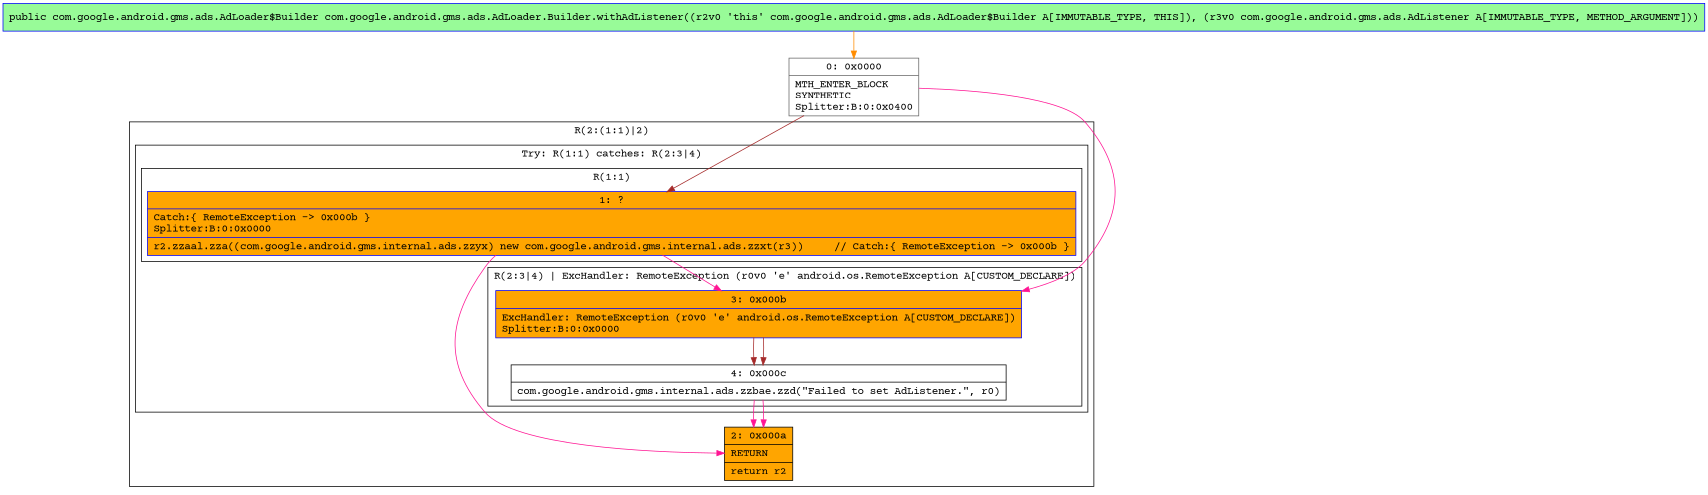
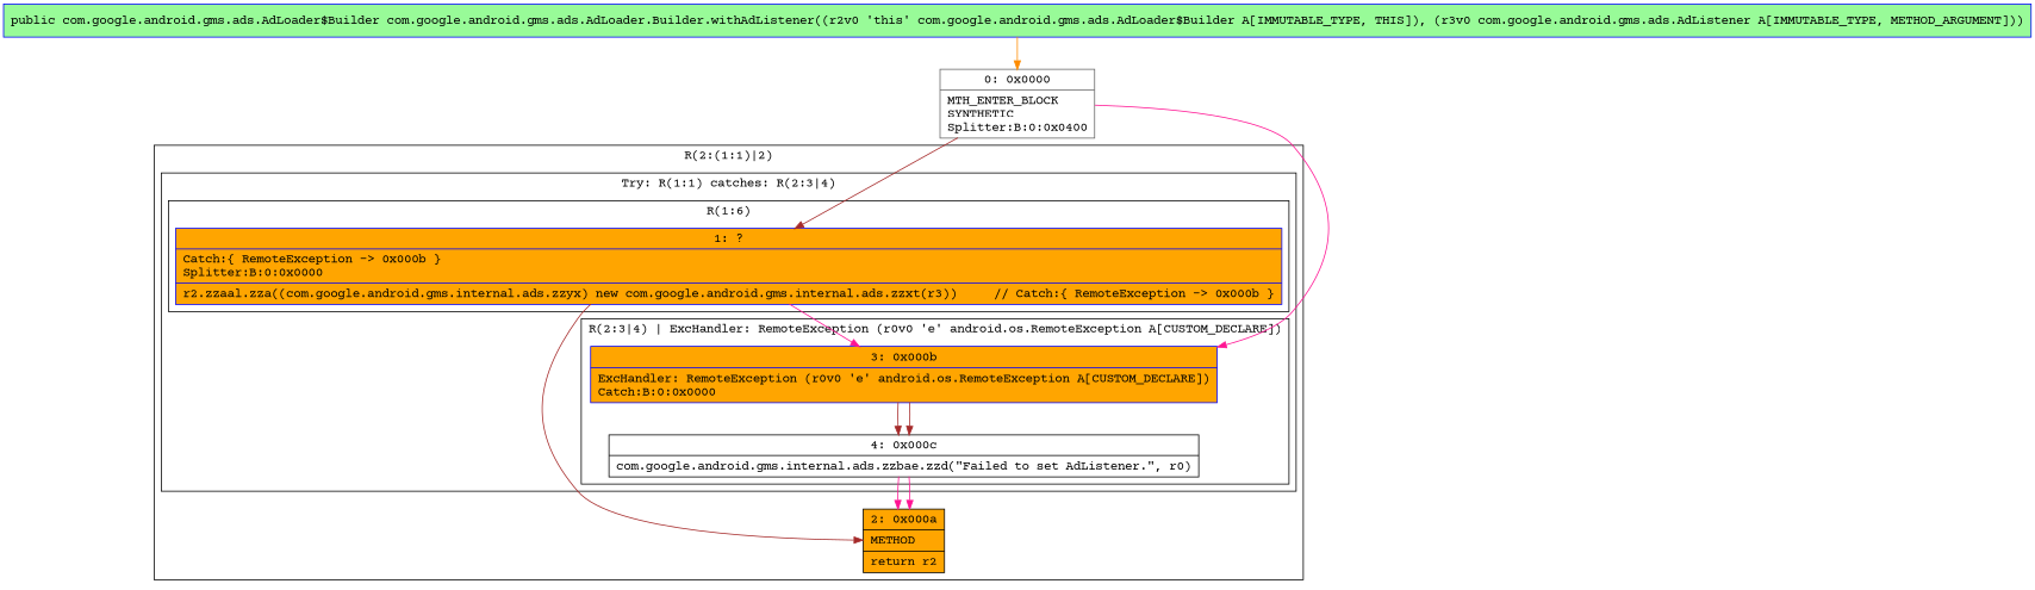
  digraph {
    fontname="Courier Prime"
    node [color=blue fillcolor=orange fontname="Courier Prime" shape=record style=filled]
    edge [color=deeppink fontname="Courier Prime"]
    n1 [label="{1\:\ ?|Catch:\{ RemoteException \-\> 0x000b \}\lSplitter:B:0:0x0000\l|r2.zzaal.zza((com.google.android.gms.internal.ads.zzyx) new com.google.android.gms.internal.ads.zzxt(r3))     \/\/ Catch:\{ RemoteException \-\> 0x000b \}\l}"]
-   n2 [label="{3\:\ 0x000b|ExcHandler: RemoteException (r0v0 'e' android.os.RemoteException A[CUSTOM_DECLARE])\lSplitter:B:0:0x0000\l}"]
+   n2 [label="{3\:\ 0x000b|ExcHandler: RemoteException (r0v0 'e' android.os.RemoteException A[CUSTOM_DECLARE])\lCatch:B:0:0x0000\l}"]
    n3 [color=black fillcolor=white label="{4\:\ 0x000c|com.google.android.gms.internal.ads.zzbae.zzd(\"Failed to set AdListener.\", r0)\l}"]
-   n4 [color=black label="{2\:\ 0x000a|RETURN\l|return r2\l}"]
+   n4 [color=black label="{2\:\ 0x000a|METHOD\l|return r2\l}"]
    n5 [color=gray40 fillcolor=white label="{0\:\ 0x0000|MTH_ENTER_BLOCK\lSYNTHETIC\lSplitter:B:0:0x0400\l}"]
    n6 [fillcolor=palegreen label="{public com.google.android.gms.ads.AdLoader$Builder com.google.android.gms.ads.AdLoader.Builder.withAdListener((r2v0 'this' com.google.android.gms.ads.AdLoader$Builder A[IMMUTABLE_TYPE, THIS]), (r3v0 com.google.android.gms.ads.AdListener A[IMMUTABLE_TYPE, METHOD_ARGUMENT])) }"]
    subgraph cluster_1 {
      label="R(2:(1:1)|2)"
      n4
      subgraph cluster_2 {
        label="Try: R(1:1) catches: R(2:3|4)"
        subgraph cluster_3 {
-         label="R(1:1)"
+         label="R(1:6)"
          n1
        }
        subgraph cluster_4 {
          label="R(2:3|4) | ExcHandler: RemoteException (r0v0 'e' android.os.RemoteException A[CUSTOM_DECLARE])\l"
          n2
          n3
        }
      }
    }
    subgraph cluster_5 {
      label="R(2:3|4) | ExcHandler: RemoteException (r0v0 'e' android.os.RemoteException A[CUSTOM_DECLARE])\l"
    }
    n1 -> n2
-   n1 -> n4
+   n1 -> n4 [color=brown]
    n2 -> n3 [color=brown]
    n2 -> n3 [color=brown]
    n3 -> n4
    n3 -> n4
    n5 -> n1 [color=brown]
    n5 -> n2
    n6 -> n5 [color=darkorange]
  }
